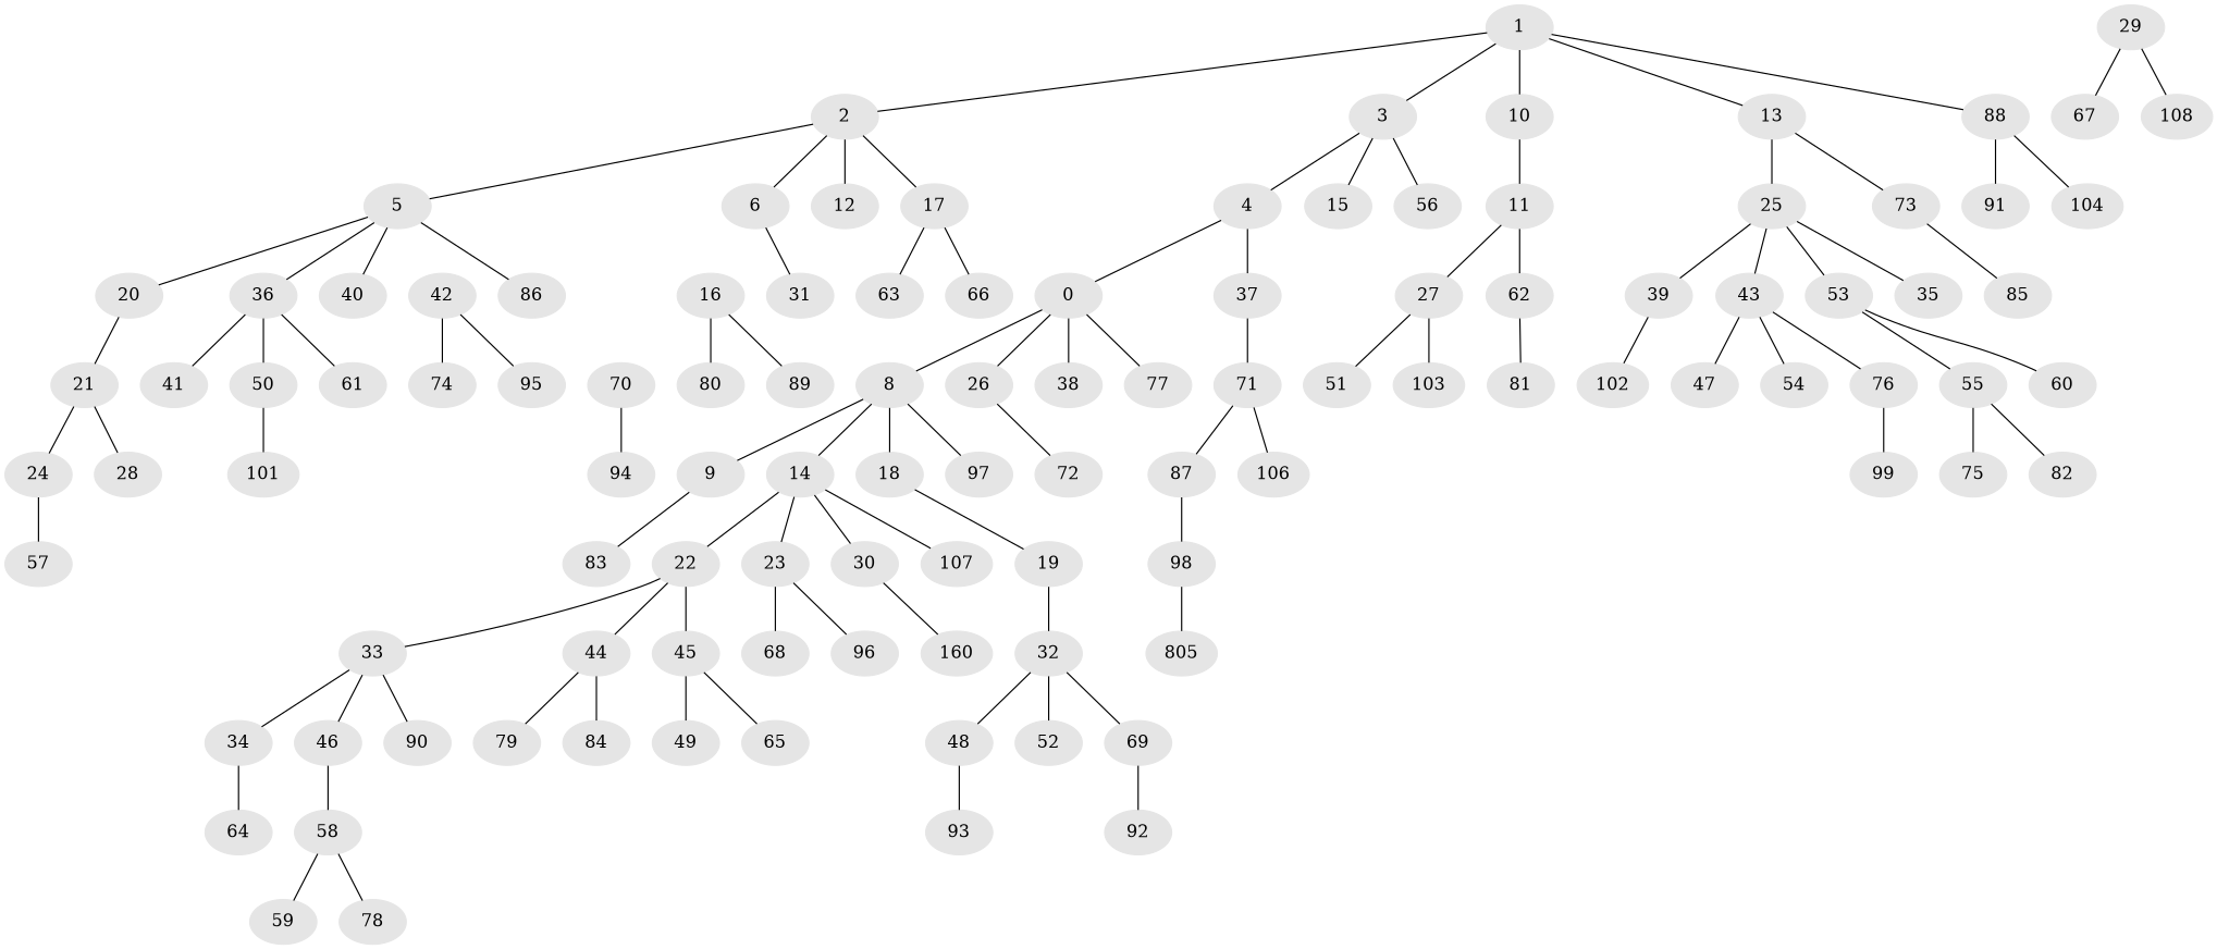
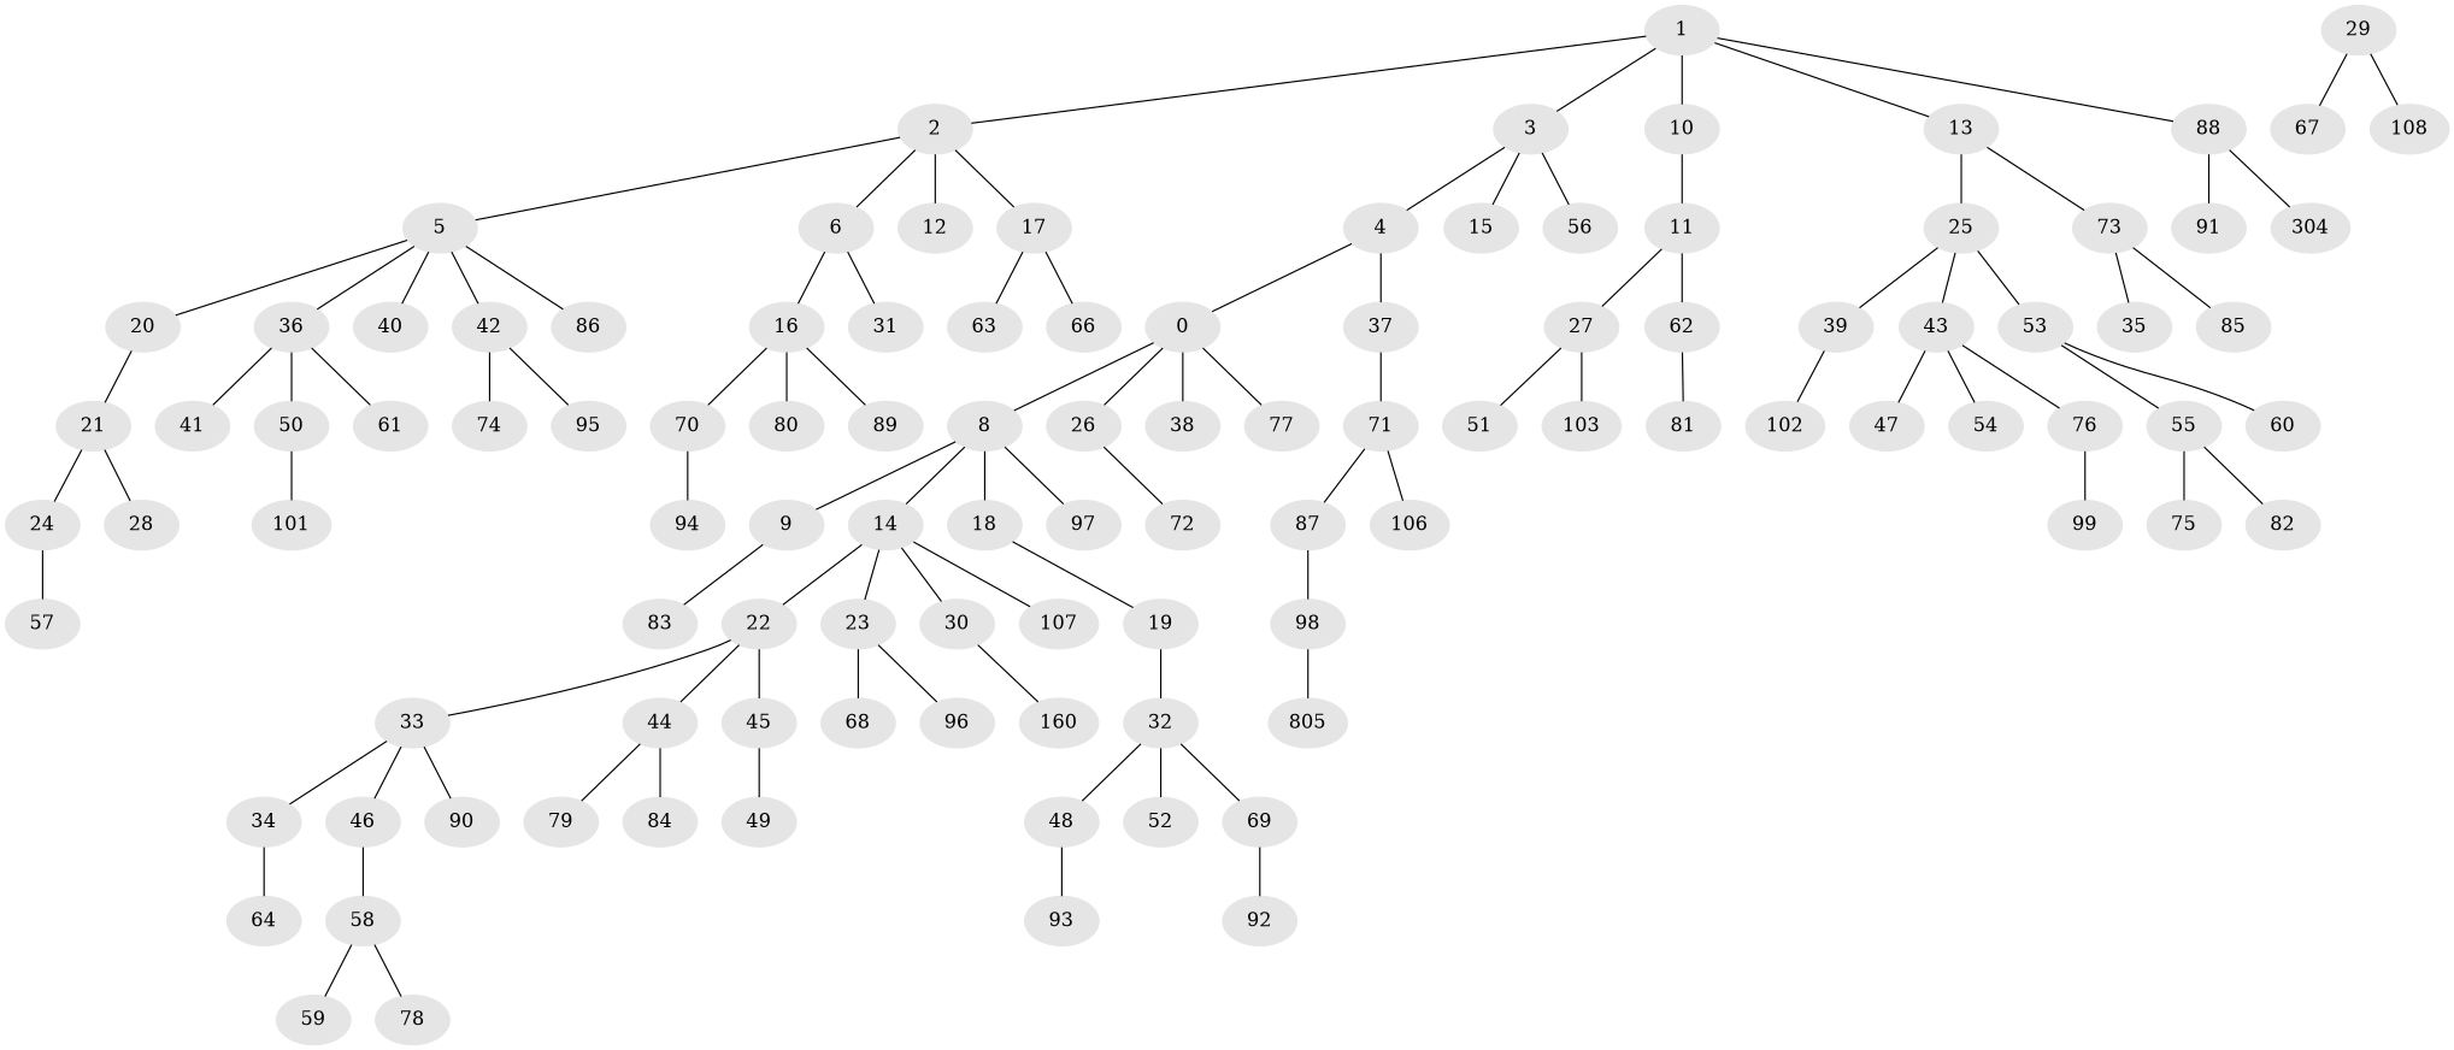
  graph {
    node [color=gray90 style=filled]
    1
    2
    3
    10
    13
    88
    5
    6
    12
    17
    4
    15
    56
    11
    25
    73
    29
    67
    108
    91
-   104
+   104 [label=304]
    20
    36
    40
    42
    86
    16
    31
    63
    66
    n31 [label=0]
    37
    8
    26
    38
    77
    71
    21
    41
    50
    61
    74
    95
    70
    80
    89
    9
    14
    18
    97
    72
    83
    22
    23
    30
    107
    19
    27
    62
    51
    103
    81
    35
    39
    43
    53
    85
    33
    44
    45
    68
    96
    n73 [label=160]
    94
    32
    48
    52
    69
    24
    28
    57
    34
    46
    90
    79
    84
    49
-   65
    102
    47
    54
    76
    55
    60
    93
    92
    64
    58
    101
    87
    106
    99
    59
    78
    75
    82
    98
    n108 [label=805]
    1 -- 2
    1 -- 3
    1 -- 10
    1 -- 13
    1 -- 88
    2 -- 5
    2 -- 6
    2 -- 12
    2 -- 17
    3 -- 4
    3 -- 15
    3 -- 56
    10 -- 11
    13 -- 25
    13 -- 73
    88 -- 91
    88 -- 104
    5 -- 20
    5 -- 36
    5 -- 40
+   5 -- 42
    5 -- 86
+   6 -- 16
    6 -- 31
    17 -- 63
    17 -- 66
    4 -- n31
    4 -- 37
    11 -- 27
    11 -- 62
-   25 -- 35
+   73 -- 35
    25 -- 39
    25 -- 43
    25 -- 53
    73 -- 85
    29 -- 67
    29 -- 108
    20 -- 21
    36 -- 41
    36 -- 50
    36 -- 61
    42 -- 74
    42 -- 95
+   16 -- 70
    16 -- 80
    16 -- 89
    n31 -- 8
    n31 -- 26
    n31 -- 38
    n31 -- 77
    37 -- 71
    8 -- 9
    8 -- 14
    8 -- 18
    8 -- 97
    26 -- 72
    71 -- 87
    71 -- 106
    21 -- 24
    21 -- 28
    50 -- 101
    70 -- 94
    9 -- 83
    14 -- 22
    14 -- 23
    14 -- 30
    14 -- 107
    18 -- 19
    22 -- 33
    22 -- 44
    22 -- 45
    23 -- 68
    23 -- 96
    30 -- n73
    19 -- 32
    27 -- 51
    27 -- 103
    62 -- 81
    39 -- 102
    43 -- 47
    43 -- 54
    43 -- 76
    53 -- 55
    53 -- 60
    33 -- 34
    33 -- 46
    33 -- 90
    44 -- 79
    44 -- 84
    45 -- 49
-   45 -- 65
    32 -- 48
    32 -- 52
    32 -- 69
    48 -- 93
    69 -- 92
    24 -- 57
    34 -- 64
    46 -- 58
    76 -- 99
    55 -- 75
    55 -- 82
    58 -- 59
    58 -- 78
    87 -- 98
    98 -- n108
  }
